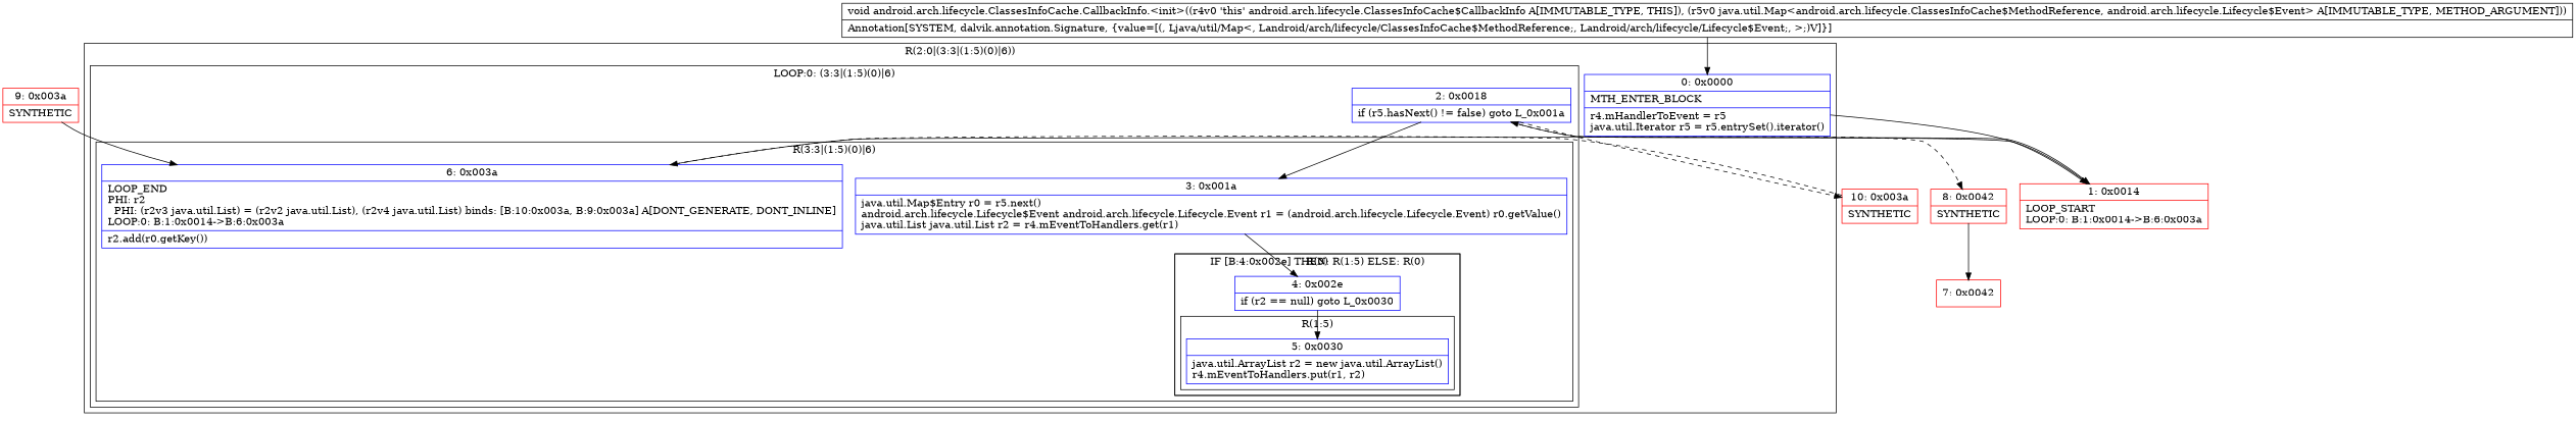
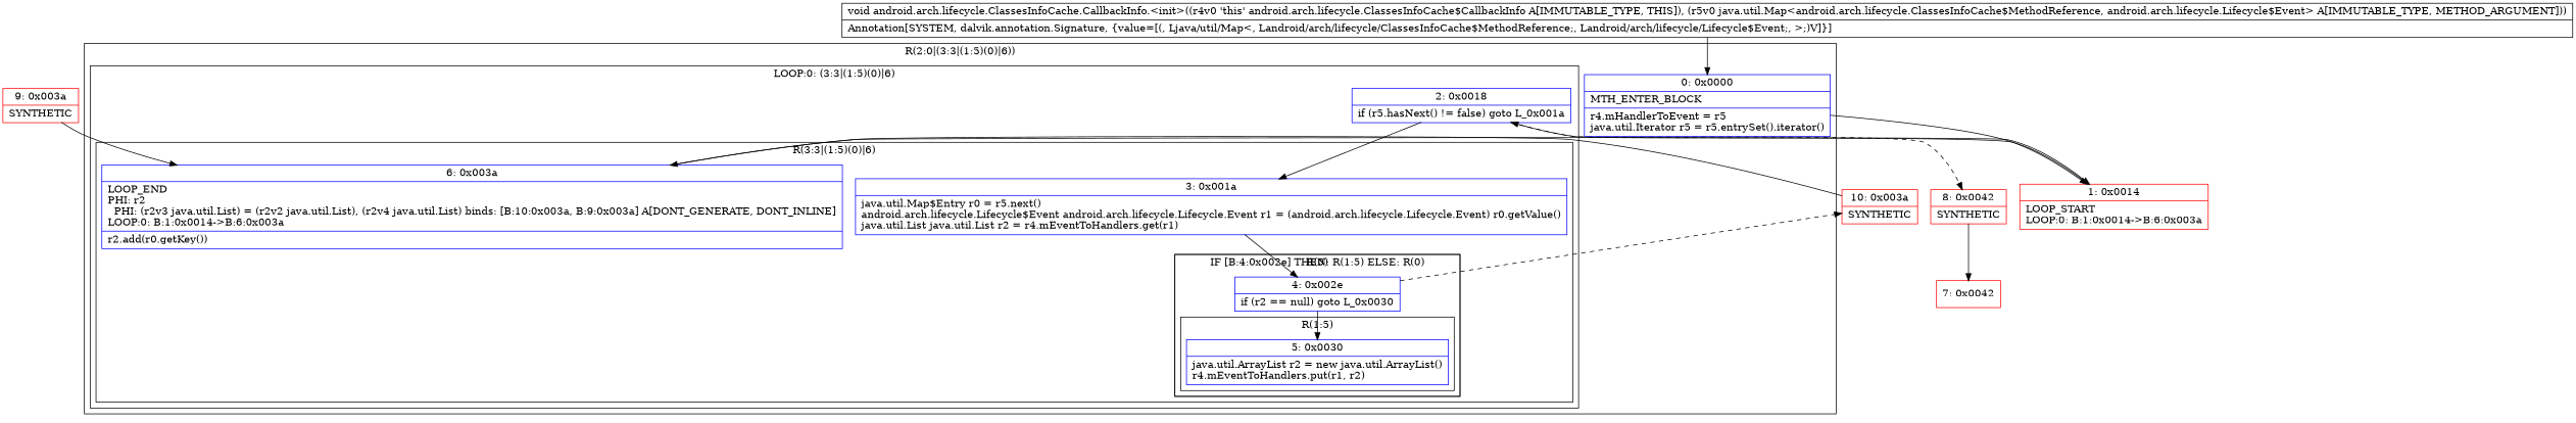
  digraph {
    node [color=blue shape=record]
    n1 [label="{5\:\ 0x0030|java.util.ArrayList r2 = new java.util.ArrayList()\lr4.mEventToHandlers.put(r1, r2)\l}"]
    n2 [label="{4\:\ 0x002e|if (r2 == null) goto L_0x0030\l}"]
    n3 [label="{3\:\ 0x001a|java.util.Map$Entry r0 = r5.next()\landroid.arch.lifecycle.Lifecycle$Event android.arch.lifecycle.Lifecycle.Event r1 = (android.arch.lifecycle.Lifecycle.Event) r0.getValue()\ljava.util.List java.util.List r2 = r4.mEventToHandlers.get(r1)\l}"]
    n4 [label="{6\:\ 0x003a|LOOP_END\lPHI: r2 \l  PHI: (r2v3 java.util.List) = (r2v2 java.util.List), (r2v4 java.util.List) binds: [B:10:0x003a, B:9:0x003a] A[DONT_GENERATE, DONT_INLINE]\lLOOP:0: B:1:0x0014\-\>B:6:0x003a\l|r2.add(r0.getKey())\l}"]
    n5 [label="{2\:\ 0x0018|if (r5.hasNext() != false) goto L_0x001a\l}"]
    n6 [label="{0\:\ 0x0000|MTH_ENTER_BLOCK\l|r4.mHandlerToEvent = r5\ljava.util.Iterator r5 = r5.entrySet().iterator()\l}"]
    n7 [color=red label="{10\:\ 0x003a|SYNTHETIC\l}"]
    n8 [color=red label="{1\:\ 0x0014|LOOP_START\lLOOP:0: B:1:0x0014\-\>B:6:0x003a\l}"]
    n9 [color=red label="{8\:\ 0x0042|SYNTHETIC\l}"]
    n10 [color=red label="{7\:\ 0x0042}"]
    n11 [color=red label="{9\:\ 0x003a|SYNTHETIC\l}"]
    n12 [label="{void android.arch.lifecycle.ClassesInfoCache.CallbackInfo.\<init\>((r4v0 'this' android.arch.lifecycle.ClassesInfoCache$CallbackInfo A[IMMUTABLE_TYPE, THIS]), (r5v0 java.util.Map\<android.arch.lifecycle.ClassesInfoCache$MethodReference, android.arch.lifecycle.Lifecycle$Event\> A[IMMUTABLE_TYPE, METHOD_ARGUMENT]))  | Annotation[SYSTEM, dalvik.annotation.Signature, \{value=[(, Ljava\/util\/Map\<, Landroid\/arch\/lifecycle\/ClassesInfoCache$MethodReference;, Landroid\/arch\/lifecycle\/Lifecycle$Event;, \>;)V]\}]\l}" color=""]
    subgraph cluster_1 {
      label="R(2:0|(3:3|(1:5)(0)|6))"
      n6
      subgraph cluster_2 {
        label="LOOP:0: (3:3|(1:5)(0)|6)"
        n5
        subgraph cluster_3 {
          label="R(3:3|(1:5)(0)|6)"
          n3
          n4
          subgraph cluster_4 {
            label="IF [B:4:0x002e] THEN: R(1:5) ELSE: R(0)"
            n2
            subgraph cluster_5 {
              label="R(1:5)"
              n1
            }
            subgraph cluster_6 {
              label="R(0)"
            }
          }
        }
      }
    }
    n2 -> n1
-   n5 -> n7 [style=dashed]
+   n2 -> n7 [style=dashed]
    n3 -> n2
    n4 -> n8
    n5 -> n3
    n5 -> n9 [style=dashed]
    n6 -> n8
-   n7 -> n4 [style=dashed]
+   n7 -> n4
    n8 -> n5
    n9 -> n10
    n11 -> n4
    n12 -> n6
  }
